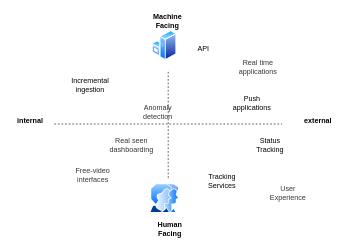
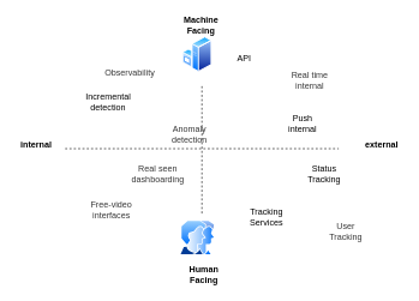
  <mxCell id="0" />
  <mxCell id="1" parent="0" />
  <mxCell id="2" value="" style="image;aspect=fixed;perimeter=ellipsePerimeter;html=1;align=center;shadow=0;dashed=0;spacingTop=3;image=img/lib/active_directory/windows_server.svg;" vertex="1" parent="1"><mxGeometry x="253" y="50" width="41" height="50" as="geometry" /></mxCell>
  <mxCell id="3" value="" style="image;aspect=fixed;perimeter=ellipsePerimeter;html=1;align=center;shadow=0;dashed=0;spacingTop=3;image=img/lib/active_directory/user_accounts.svg;" vertex="1" parent="1"><mxGeometry x="249" y="306" width="50" height="48.5" as="geometry" /></mxCell>
  <mxCell id="4" value="Human Facing" style="text;html=1;align=center;verticalAlign=middle;whiteSpace=wrap;rounded=0;fontStyle=1" vertex="1" parent="1"><mxGeometry x="253" y="366" width="60" height="30" as="geometry" /></mxCell>
  <mxCell id="5" value="Machine Facing" style="text;html=1;align=center;verticalAlign=middle;whiteSpace=wrap;rounded=0;fontStyle=1" vertex="1" parent="1"><mxGeometry x="249" y="20" width="60" height="30" as="geometry" /></mxCell>
  <mxCell id="6" value="internal" style="text;html=1;align=center;verticalAlign=middle;whiteSpace=wrap;rounded=0;fontStyle=1" vertex="1" parent="1"><mxGeometry x="20" y="186" width="60" height="30" as="geometry" /></mxCell>
  <mxCell id="7" value="external" style="text;html=1;align=center;verticalAlign=middle;whiteSpace=wrap;rounded=0;fontStyle=1" vertex="1" parent="1"><mxGeometry x="500" y="186" width="60" height="30" as="geometry" /></mxCell>
  <mxCell id="8" value="" style="endArrow=none;html=1;rounded=0;dashed=1;" edge="1" parent="1"><mxGeometry width="50" height="50" relative="1" as="geometry"><mxPoint x="90" y="206" as="sourcePoint" /><mxPoint x="470" y="206" as="targetPoint" /></mxGeometry></mxCell>
  <mxCell id="9" value="" style="endArrow=none;html=1;rounded=0;dashed=1;" edge="1" parent="1"><mxGeometry width="50" height="50" relative="1" as="geometry"><mxPoint x="280" y="296" as="sourcePoint" /><mxPoint x="280" y="116" as="targetPoint" /></mxGeometry></mxCell>
+ <mxCell id="10" value="Observability" style="text;html=1;align=center;verticalAlign=middle;whiteSpace=wrap;rounded=0;fontColor=#363636;" vertex="1" parent="1"><mxGeometry x="150" y="86" width="60" height="30" as="geometry" /></mxCell>
  <mxCell id="11" value="Real seen dashboarding" style="text;html=1;align=center;verticalAlign=middle;whiteSpace=wrap;rounded=0;fontColor=#363636;" vertex="1" parent="1"><mxGeometry x="189" y="226" width="60" height="30" as="geometry" /></mxCell>
- <mxCell id="12" value="Real time applications" style="text;html=1;align=center;verticalAlign=middle;whiteSpace=wrap;rounded=0;fontColor=#363636;" vertex="1" parent="1"><mxGeometry x="400" y="96" width="60" height="30" as="geometry" /></mxCell>
- <mxCell id="13" value="User Experience" style="text;html=1;align=center;verticalAlign=middle;whiteSpace=wrap;rounded=0;fontColor=#363636;" vertex="1" parent="1"><mxGeometry x="450" y="306" width="60" height="30" as="geometry" /></mxCell>
+ <mxCell id="12" value="Real time internal" style="text;html=1;align=center;verticalAlign=middle;whiteSpace=wrap;rounded=0;fontColor=#363636;" vertex="1" parent="1"><mxGeometry x="400" y="96" width="60" height="30" as="geometry" /></mxCell>
+ <mxCell id="13" value="User Tracking" style="text;html=1;align=center;verticalAlign=middle;whiteSpace=wrap;rounded=0;fontColor=#363636;" vertex="1" parent="1"><mxGeometry x="450" y="306" width="60" height="30" as="geometry" /></mxCell>
  <mxCell id="14" value="API" style="text;html=1;align=center;verticalAlign=middle;whiteSpace=wrap;rounded=0;" vertex="1" parent="1"><mxGeometry x="309" y="66" width="60" height="30" as="geometry" /></mxCell>
- <mxCell id="15" value="Push applications" style="text;html=1;align=center;verticalAlign=middle;whiteSpace=wrap;rounded=0;" vertex="1" parent="1"><mxGeometry x="390" y="156" width="60" height="30" as="geometry" /></mxCell>
+ <mxCell id="15" value="Push internal" style="text;html=1;align=center;verticalAlign=middle;whiteSpace=wrap;rounded=0;" vertex="1" parent="1"><mxGeometry x="390" y="156" width="60" height="30" as="geometry" /></mxCell>
  <mxCell id="16" value="Tracking Services" style="text;html=1;align=center;verticalAlign=middle;whiteSpace=wrap;rounded=0;" vertex="1" parent="1"><mxGeometry x="340" y="286" width="60" height="30" as="geometry" /></mxCell>
  <mxCell id="17" value="Status Tracking" style="text;html=1;align=center;verticalAlign=middle;whiteSpace=wrap;rounded=0;" vertex="1" parent="1"><mxGeometry x="420" y="226" width="60" height="30" as="geometry" /></mxCell>
- <mxCell id="18" value="Incremental ingestion" style="text;html=1;align=center;verticalAlign=middle;whiteSpace=wrap;rounded=0;" vertex="1" parent="1"><mxGeometry x="120" y="126" width="60" height="30" as="geometry" /></mxCell>
+ <mxCell id="18" value="Incremental detection" style="text;html=1;align=center;verticalAlign=middle;whiteSpace=wrap;rounded=0;" vertex="1" parent="1"><mxGeometry x="120" y="126" width="60" height="30" as="geometry" /></mxCell>
  <mxCell id="19" value="Anomaly detection" style="text;html=1;align=center;verticalAlign=middle;whiteSpace=wrap;rounded=0;fontColor=#363636;" vertex="1" parent="1"><mxGeometry x="233" y="171" width="60" height="30" as="geometry" /></mxCell>
  <mxCell id="20" value="Free-video interfaces" style="text;html=1;align=center;verticalAlign=middle;whiteSpace=wrap;rounded=0;fontColor=#363636;" vertex="1" parent="1"><mxGeometry x="116" y="276" width="77" height="30" as="geometry" /></mxCell>
